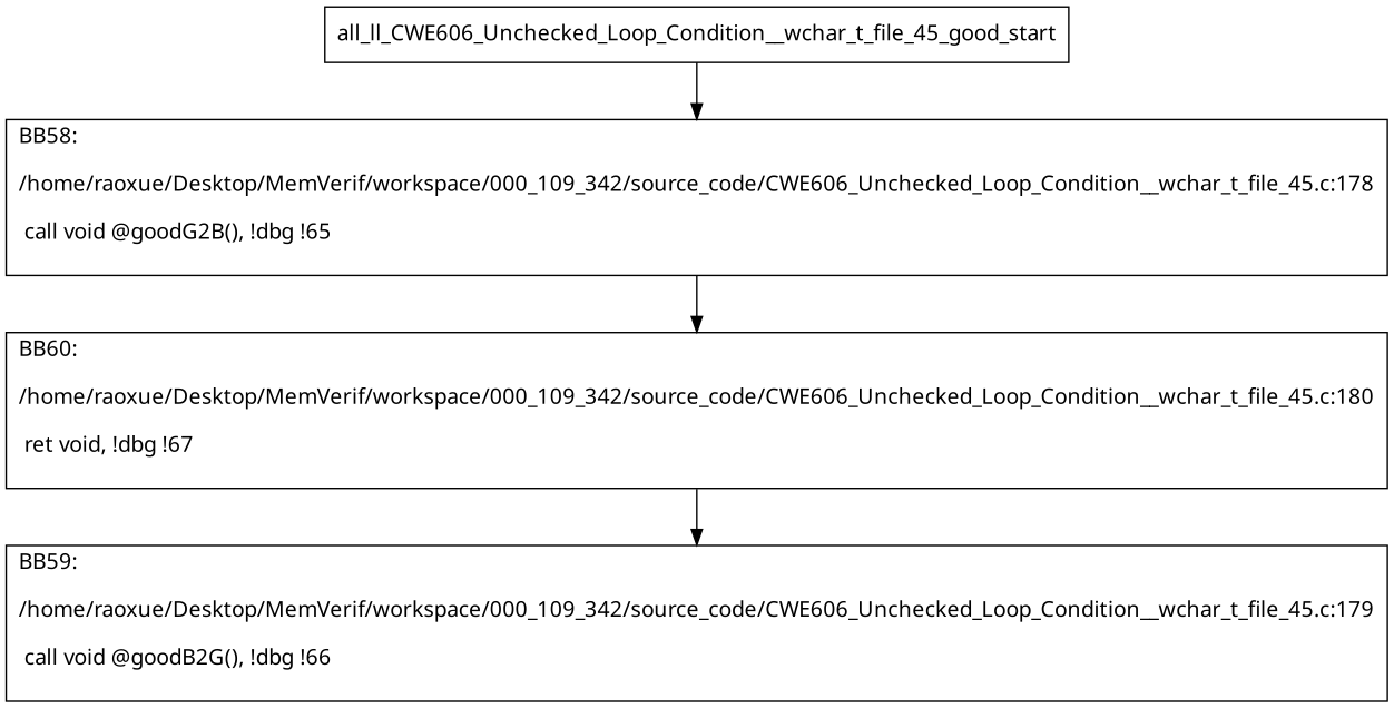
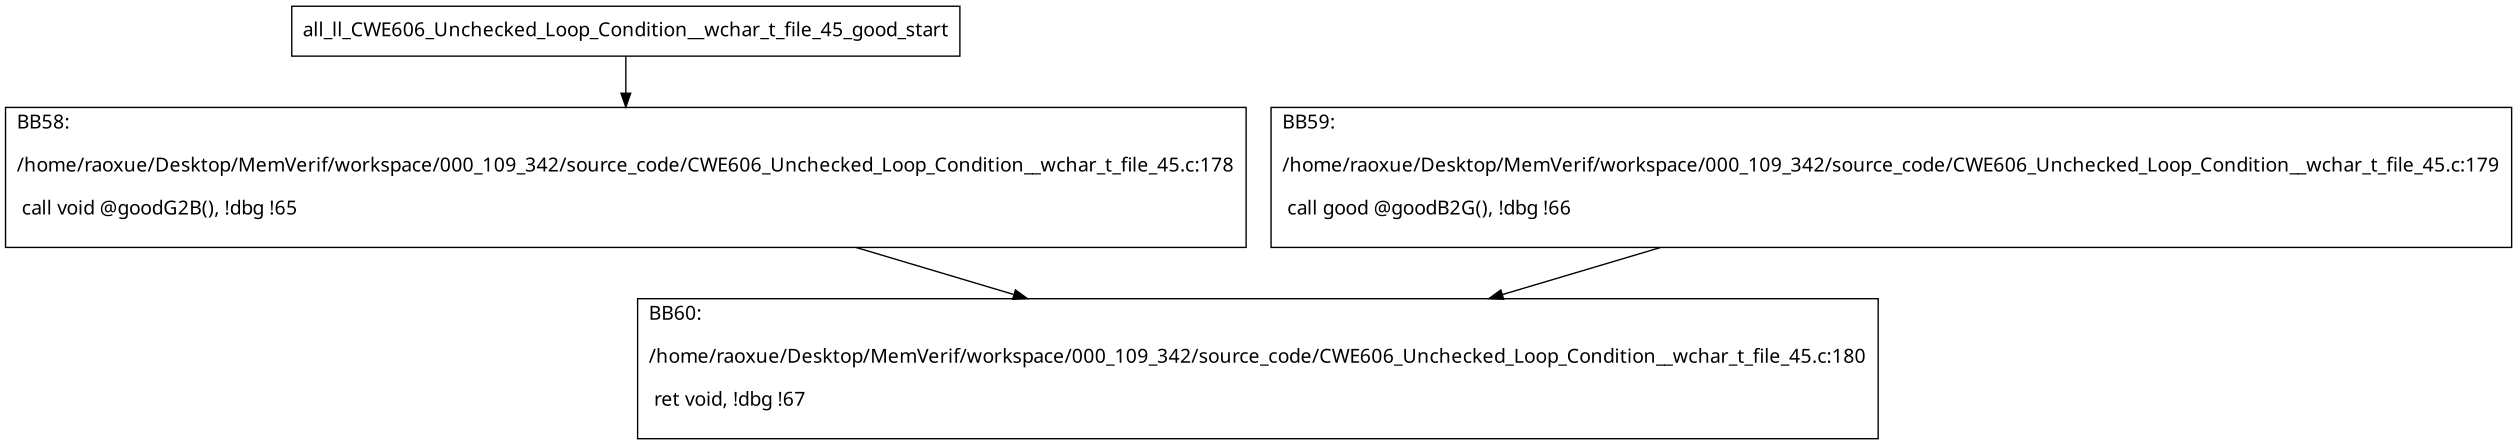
  digraph {
    fontname="Noto Sans"
    node [fontname="Noto Sans" shape=record]
    edge [fontname="Noto Sans"]
    n1 [label="{all_ll_CWE606_Unchecked_Loop_Condition__wchar_t_file_45_good_start}"]
    n2 [label="{BB58:\l\l/home/raoxue/Desktop/MemVerif/workspace/000_109_342/source_code/CWE606_Unchecked_Loop_Condition__wchar_t_file_45.c:178\l\n  call void @goodG2B(), !dbg !65\l\n}"]
    n3 [label="{BB60:\l\l/home/raoxue/Desktop/MemVerif/workspace/000_109_342/source_code/CWE606_Unchecked_Loop_Condition__wchar_t_file_45.c:180\l\n  ret void, !dbg !67\l\n}"]
-   n4 [label="{BB59:\l\l/home/raoxue/Desktop/MemVerif/workspace/000_109_342/source_code/CWE606_Unchecked_Loop_Condition__wchar_t_file_45.c:179\l\n  call void @goodB2G(), !dbg !66\l\n}"]
+   n4 [label="{BB59:\l\l/home/raoxue/Desktop/MemVerif/workspace/000_109_342/source_code/CWE606_Unchecked_Loop_Condition__wchar_t_file_45.c:179\l\n  call good @goodB2G(), !dbg !66\l\n}"]
    n1 -> n2
    n2 -> n3
-   n3 -> n4
+   n4 -> n3
  }
